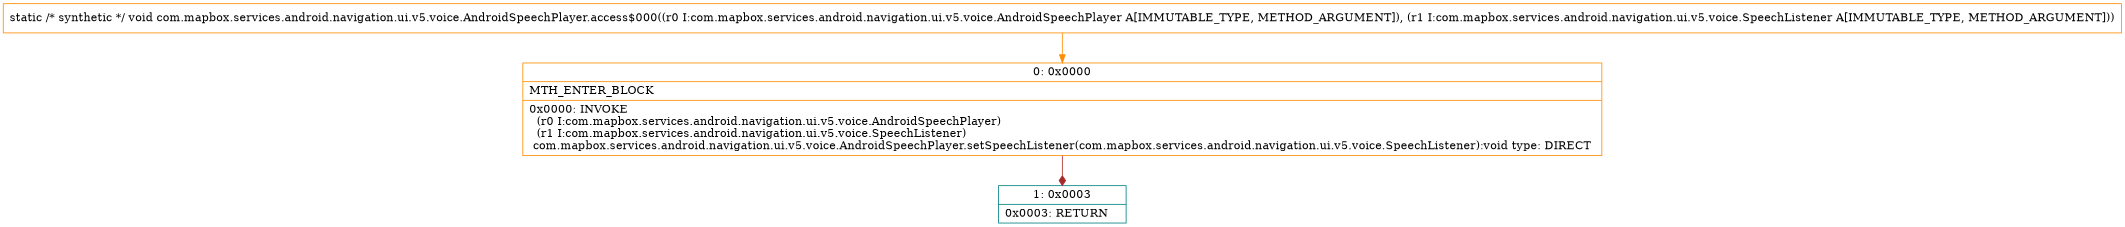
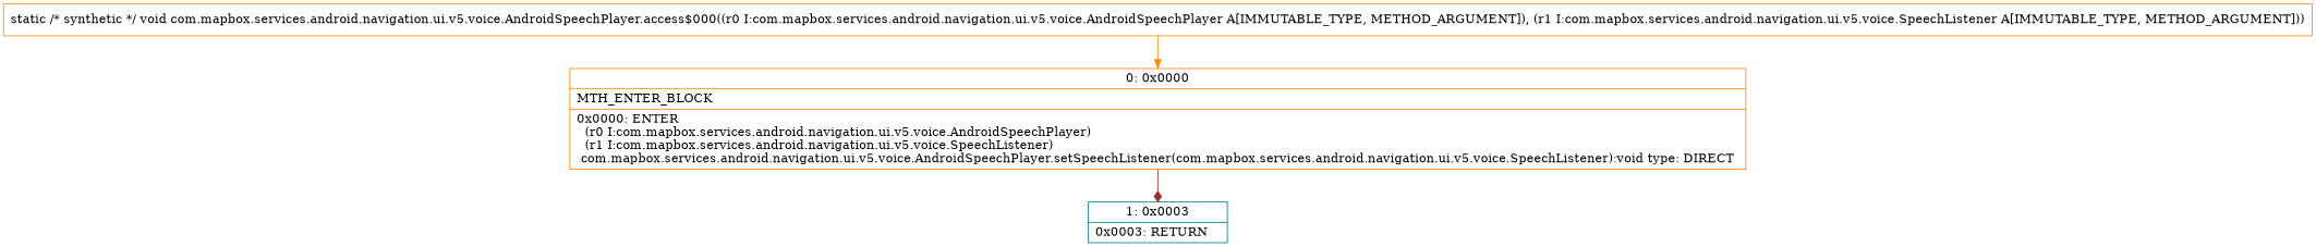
  digraph {
    node [shape=record color=darkorange]
-   n1 [label="{0\:\ 0x0000|MTH_ENTER_BLOCK\l|0x0000: INVOKE  \l  (r0 I:com.mapbox.services.android.navigation.ui.v5.voice.AndroidSpeechPlayer)\l  (r1 I:com.mapbox.services.android.navigation.ui.v5.voice.SpeechListener)\l com.mapbox.services.android.navigation.ui.v5.voice.AndroidSpeechPlayer.setSpeechListener(com.mapbox.services.android.navigation.ui.v5.voice.SpeechListener):void type: DIRECT \l}"]
+   n1 [label="{0\:\ 0x0000|MTH_ENTER_BLOCK\l|0x0000: ENTER  \l  (r0 I:com.mapbox.services.android.navigation.ui.v5.voice.AndroidSpeechPlayer)\l  (r1 I:com.mapbox.services.android.navigation.ui.v5.voice.SpeechListener)\l com.mapbox.services.android.navigation.ui.v5.voice.AndroidSpeechPlayer.setSpeechListener(com.mapbox.services.android.navigation.ui.v5.voice.SpeechListener):void type: DIRECT \l}"]
    n2 [label="{1\:\ 0x0003|0x0003: RETURN   \l}" color=teal]
    n3 [label="{static \/* synthetic *\/ void com.mapbox.services.android.navigation.ui.v5.voice.AndroidSpeechPlayer.access$000((r0 I:com.mapbox.services.android.navigation.ui.v5.voice.AndroidSpeechPlayer A[IMMUTABLE_TYPE, METHOD_ARGUMENT]), (r1 I:com.mapbox.services.android.navigation.ui.v5.voice.SpeechListener A[IMMUTABLE_TYPE, METHOD_ARGUMENT])) }"]
    n1 -> n2 [color=brown arrowhead=diamond]
    n3 -> n1 [color=darkorange arrowhead=normal]
  }
